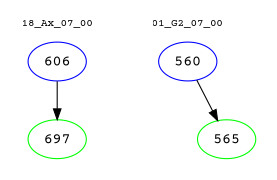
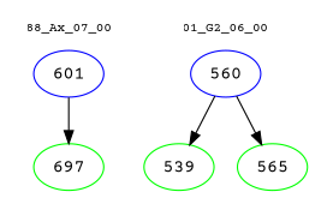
  digraph {
    fontname="Courier Prime"
    node [color=green fontname="Courier Prime"]
    edge [color=black fontname="Courier Prime"]
-   n1 [color=blue label=606]
+   n1 [color=blue label=601]
    n2 [label=697]
    n3 [color=blue label=560]
+   n4 [label=539]
    n5 [label=565]
    subgraph cluster_1 {
      color=white
      fontsize=10
-     label="18_Ax_07_00"
+     label="88_Ax_07_00"
      n1
      n2
    }
    subgraph cluster_2 {
      color=white
      fontsize=10
-     label="01_G2_07_00"
+     label="01_G2_06_00"
      n3
+     n4
      n5
    }
    n1 -> n2
+   n3 -> n4
    n3 -> n5
  }
